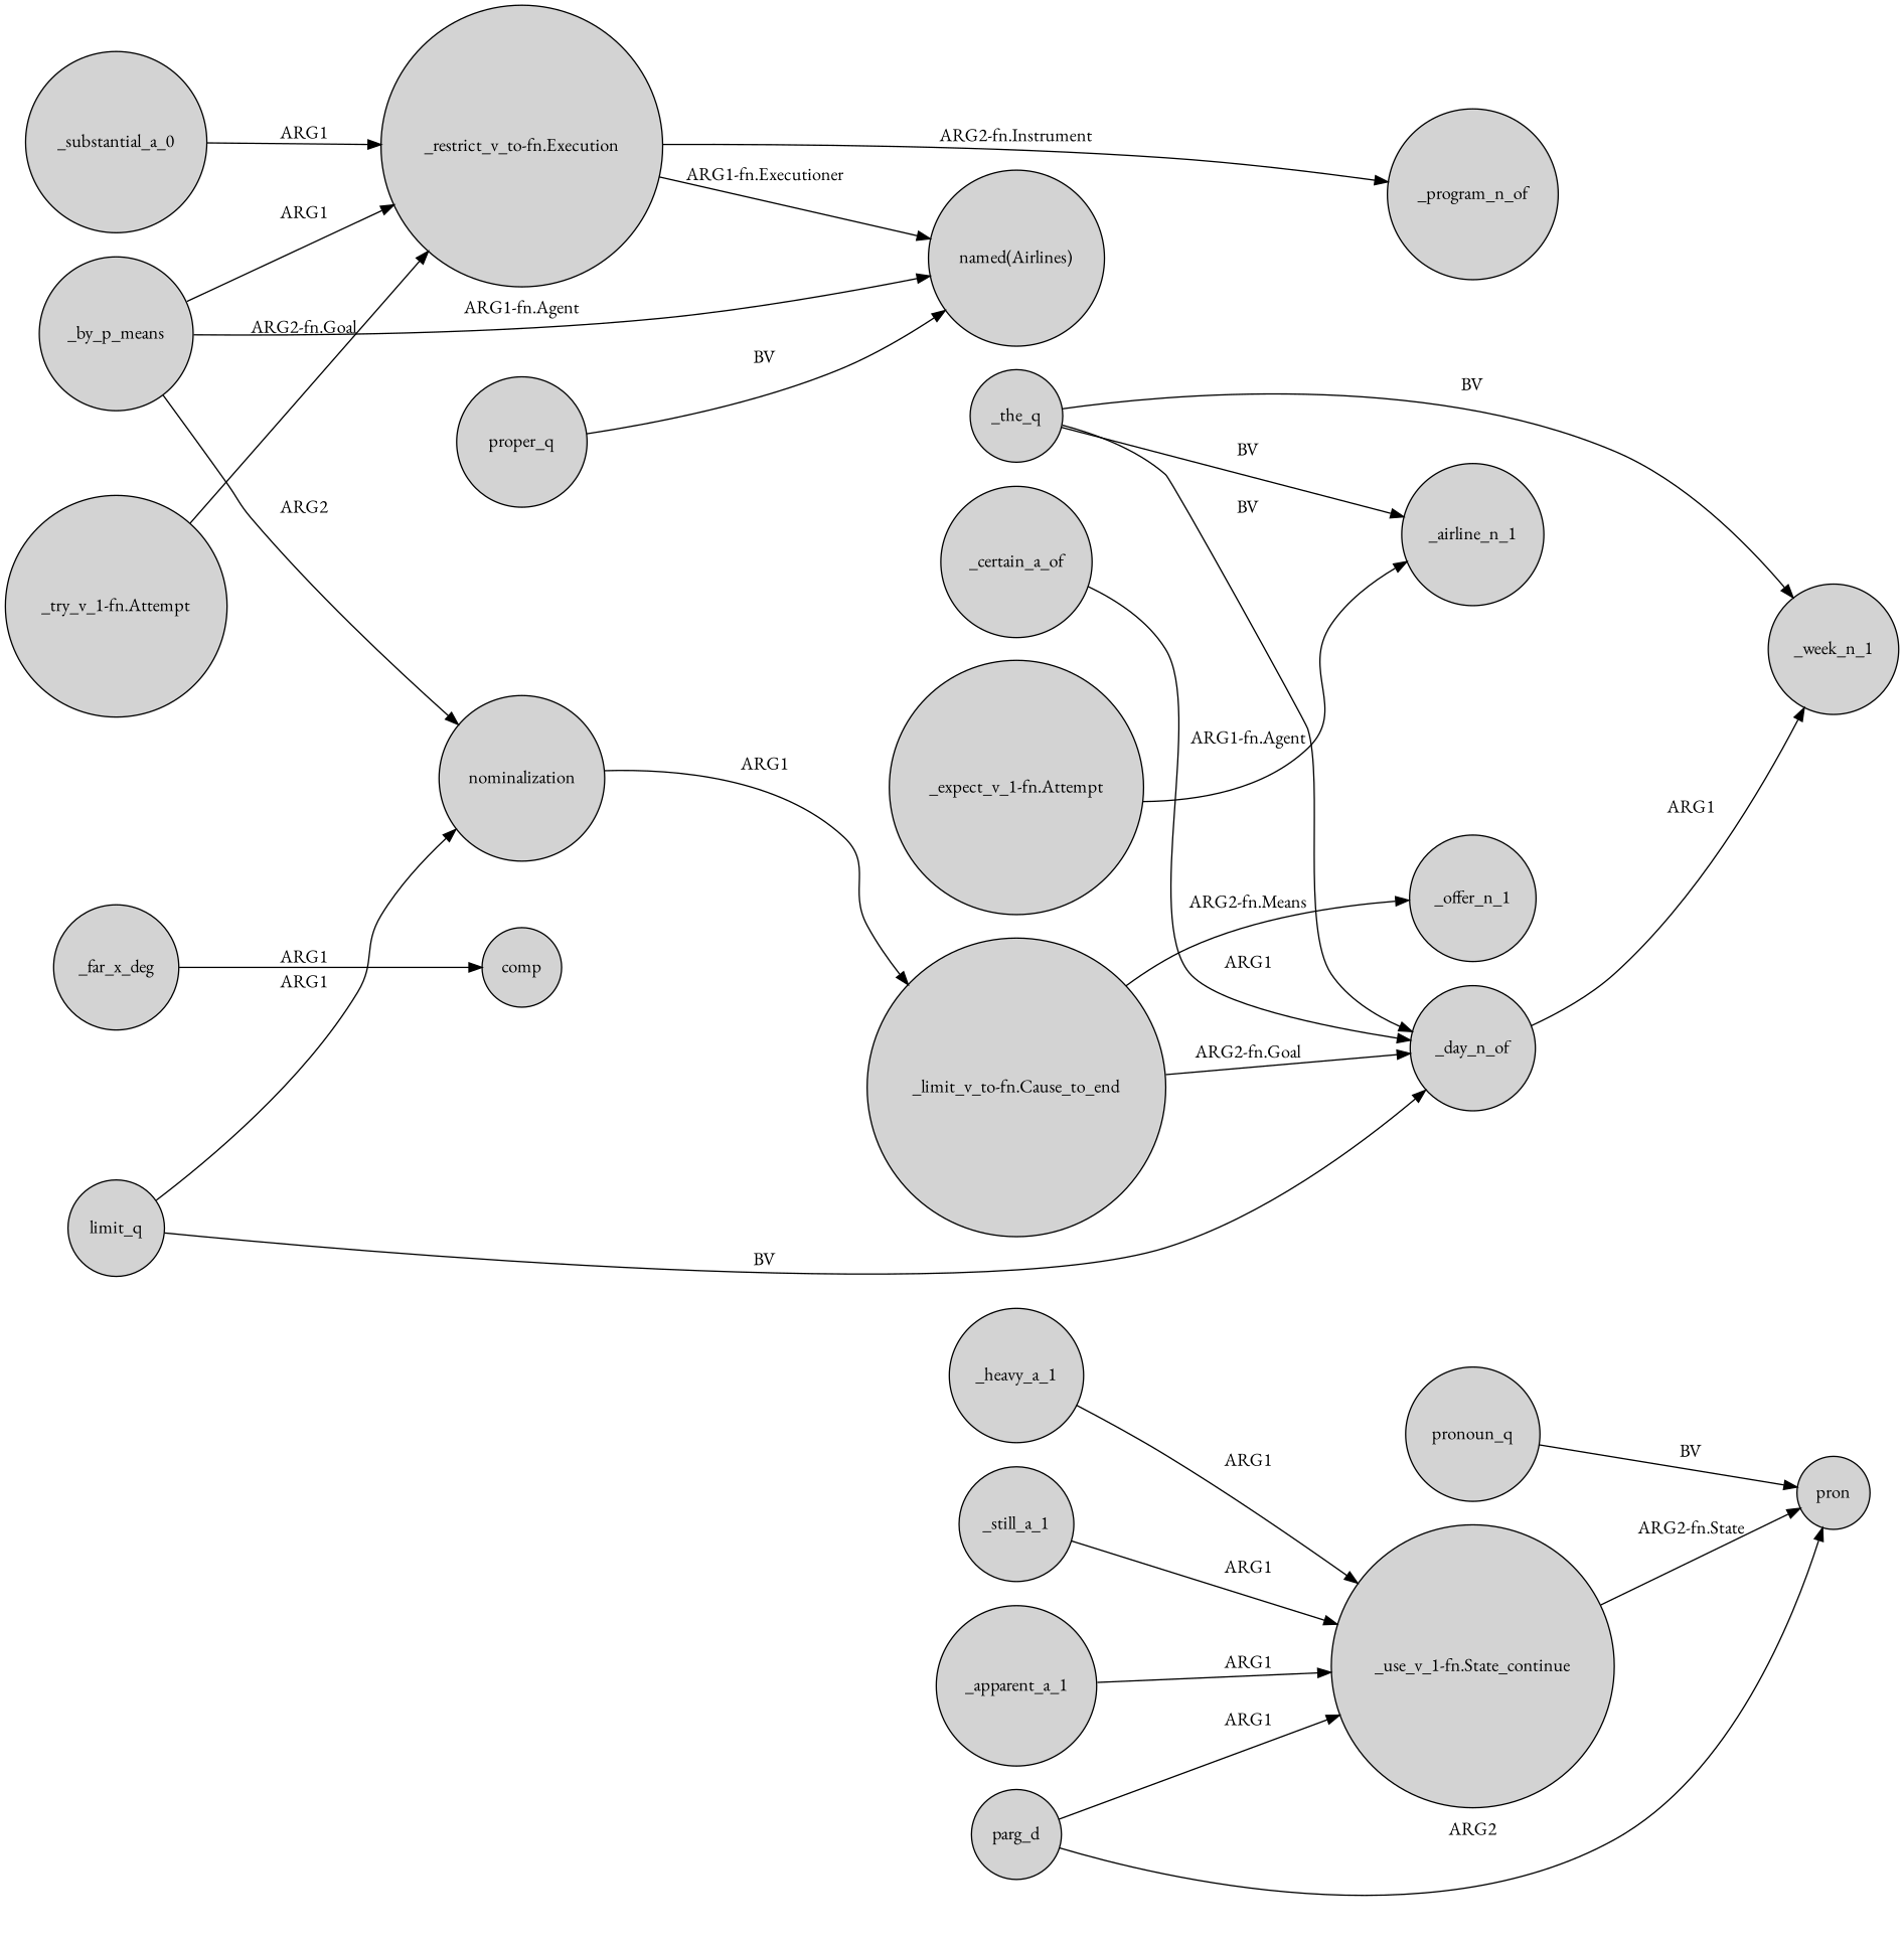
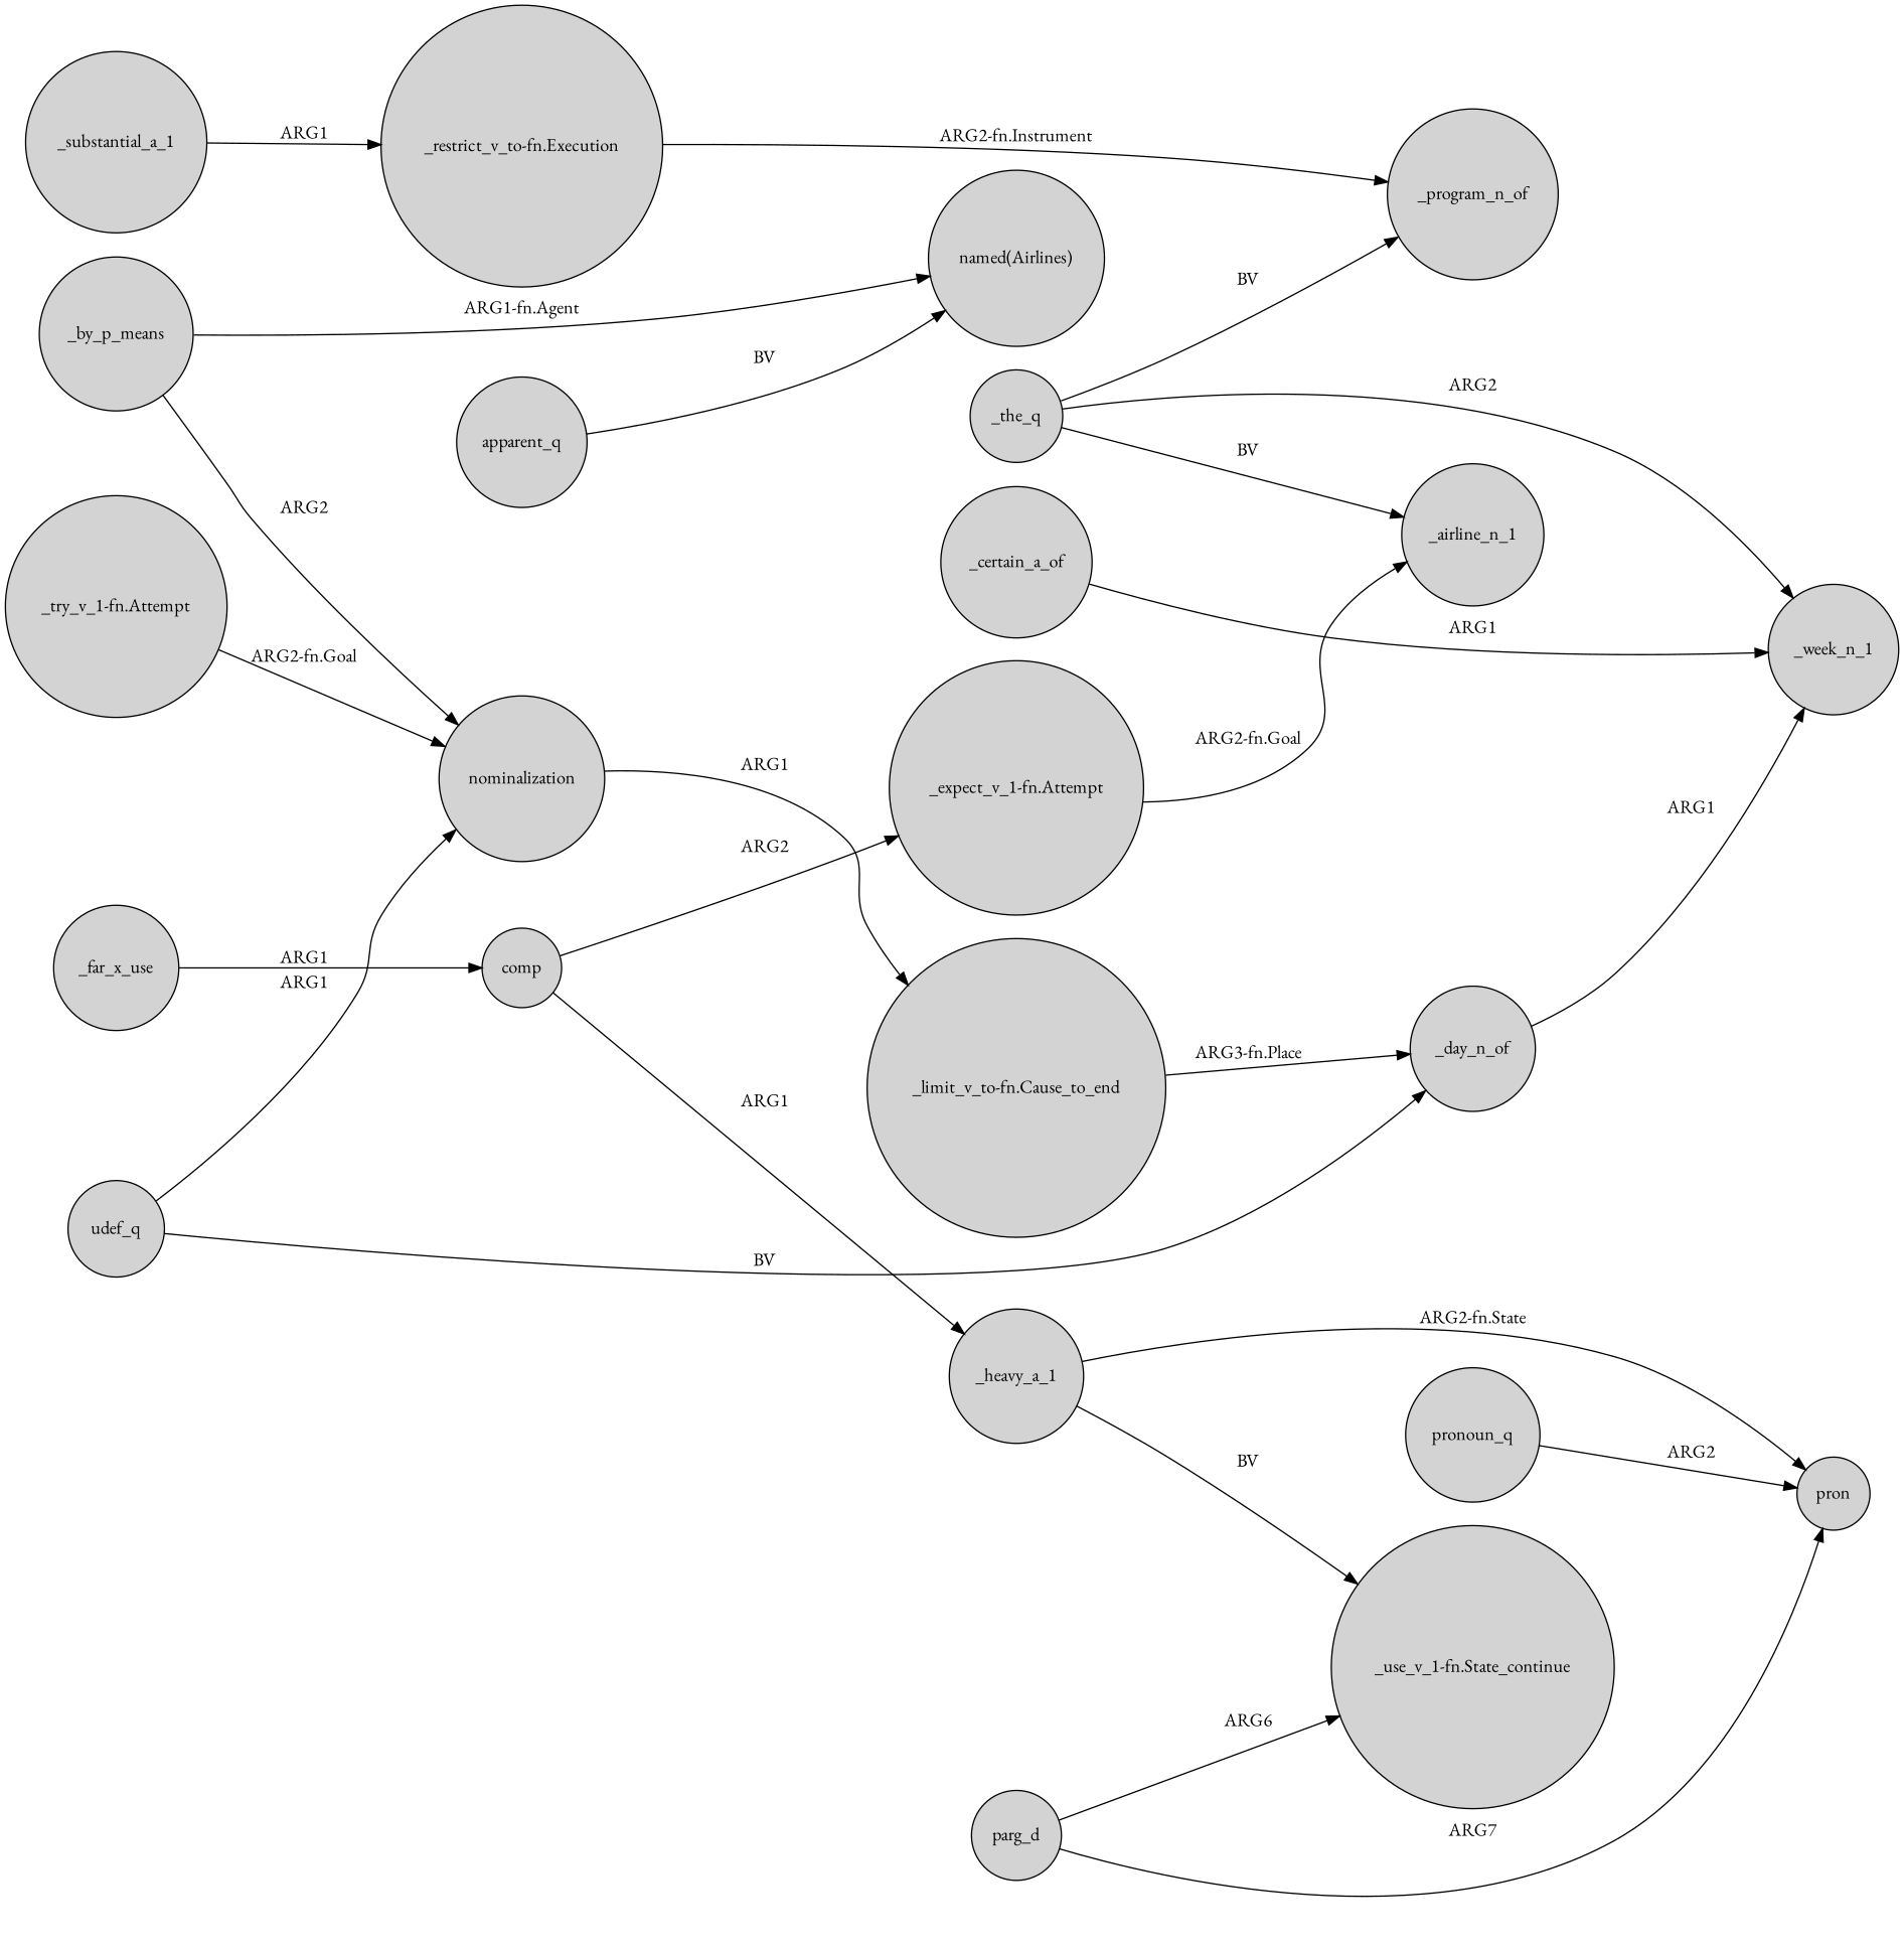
  digraph {
    fontname="EB Garamond"
    rankdir=LR
    node [fontname="EB Garamond" shape=circle style=filled]
    edge [fontname="EB Garamond"]
    "_restrict_v_to-fn.Execution"
    "named(Airlines)"
    _program_n_of
    _the_q
    _week_n_1
    _airline_n_1
    nominalization
    "_limit_v_to-fn.Cause_to_end"
-   _offer_n_1
    _day_n_of
    "_try_v_1-fn.Attempt"
    "_use_v_1-fn.State_continue"
    pron
    comp
    "_expect_v_1-fn.Attempt"
    _heavy_a_1
    parg_d
-   udef_q [label=limit_q]
-   _substantial_a_1 [label=_substantial_a_0]
+   udef_q
+   _substantial_a_1
    _by_p_means
-   proper_q
-   _far_x_deg
+   proper_q [label=apparent_q]
+   _far_x_deg [label=_far_x_use]
    pronoun_q
-   _apparent_a_1
    _certain_a_of
-   _still_a_1
-   "_restrict_v_to-fn.Execution" -> "named(Airlines)" [label="ARG1-fn.Executioner"]
    "_restrict_v_to-fn.Execution" -> _program_n_of [label="ARG2-fn.Instrument"]
-   _the_q -> _day_n_of [label=BV]
-   _the_q -> _week_n_1 [label=BV]
+   _the_q -> _program_n_of [label=BV]
+   _the_q -> _week_n_1 [label=ARG2]
    _the_q -> _airline_n_1 [label=BV]
    nominalization -> "_limit_v_to-fn.Cause_to_end" [label=ARG1]
-   "_limit_v_to-fn.Cause_to_end" -> _offer_n_1 [label="ARG2-fn.Means"]
-   "_limit_v_to-fn.Cause_to_end" -> _day_n_of [label="ARG2-fn.Goal"]
+   "_limit_v_to-fn.Cause_to_end" -> _day_n_of [label="ARG3-fn.Place"]
    _day_n_of -> _week_n_1 [label=ARG1]
-   "_try_v_1-fn.Attempt" -> "_restrict_v_to-fn.Execution" [label="ARG2-fn.Goal"]
-   "_use_v_1-fn.State_continue" -> pron [label="ARG2-fn.State"]
-   "_expect_v_1-fn.Attempt" -> _airline_n_1 [label="ARG1-fn.Agent"]
-   _heavy_a_1 -> "_use_v_1-fn.State_continue" [label=ARG1]
-   parg_d -> "_use_v_1-fn.State_continue" [label=ARG1]
-   parg_d -> pron [label=ARG2]
+   "_try_v_1-fn.Attempt" -> nominalization [label="ARG2-fn.Goal"]
+   _heavy_a_1 -> pron [label="ARG2-fn.State"]
+   comp -> "_expect_v_1-fn.Attempt" [label=ARG2]
+   comp -> _heavy_a_1 [label=ARG1]
+   "_expect_v_1-fn.Attempt" -> _airline_n_1 [label="ARG2-fn.Goal"]
+   _heavy_a_1 -> "_use_v_1-fn.State_continue" [label=BV]
+   parg_d -> "_use_v_1-fn.State_continue" [label=ARG6]
+   parg_d -> pron [label=ARG7]
    udef_q -> nominalization [label=ARG1]
    udef_q -> _day_n_of [label=BV]
    _substantial_a_1 -> "_restrict_v_to-fn.Execution" [label=ARG1]
-   _by_p_means -> "_restrict_v_to-fn.Execution" [label=ARG1]
    _by_p_means -> "named(Airlines)" [label="ARG1-fn.Agent"]
    _by_p_means -> nominalization [label=ARG2]
    proper_q -> "named(Airlines)" [label=BV]
    _far_x_deg -> comp [label=ARG1]
-   pronoun_q -> pron [label=BV]
-   _apparent_a_1 -> "_use_v_1-fn.State_continue" [label=ARG1]
-   _certain_a_of -> _day_n_of [label=ARG1]
-   _still_a_1 -> "_use_v_1-fn.State_continue" [label=ARG1]
+   pronoun_q -> pron [label=ARG2]
+   _certain_a_of -> _week_n_1 [label=ARG1]
  }
